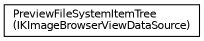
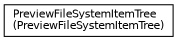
  digraph {
    rankdir=TB
-   n1 [color=black fillcolor=white fontname=Helvetica fontsize=10 height=0.2 label="PreviewFileSystemItemTree\l(IKImageBrowserViewDataSource)" shape=record style=filled width=0.4]
+   n1 [color=black fillcolor=white fontname=Helvetica fontsize=10 height=0.2 label="PreviewFileSystemItemTree\l(PreviewFileSystemItemTree)" shape=record style=filled width=0.4]
  }
